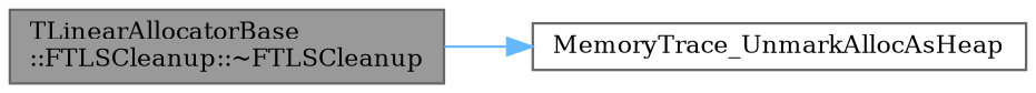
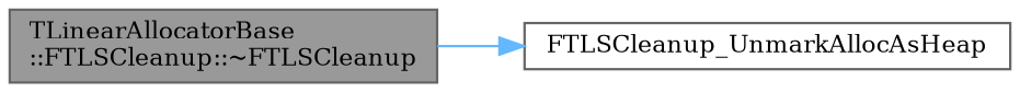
  digraph {
    rankdir=LR
    fontname="DejaVu Serif"
    node [fontname="DejaVu Serif" fontsize=10 shape=box style=filled]
    n1 [color=gray40 fillcolor=grey60 fontcolor=black height=0.2 label="TLinearAllocatorBase\l::FTLSCleanup::~FTLSCleanup" width=0.4]
-   n2 [color=grey40 fillcolor=white height=0.2 label=MemoryTrace_UnmarkAllocAsHeap width=0.4]
+   n2 [color=grey40 fillcolor=white height=0.2 label=FTLSCleanup_UnmarkAllocAsHeap width=0.4]
    n1 -> n2 [color=steelblue1 fontname="DejaVu Serif" fontsize=10 labelfontname=Helvetica labelfontsize=10 style=solid]
  }
